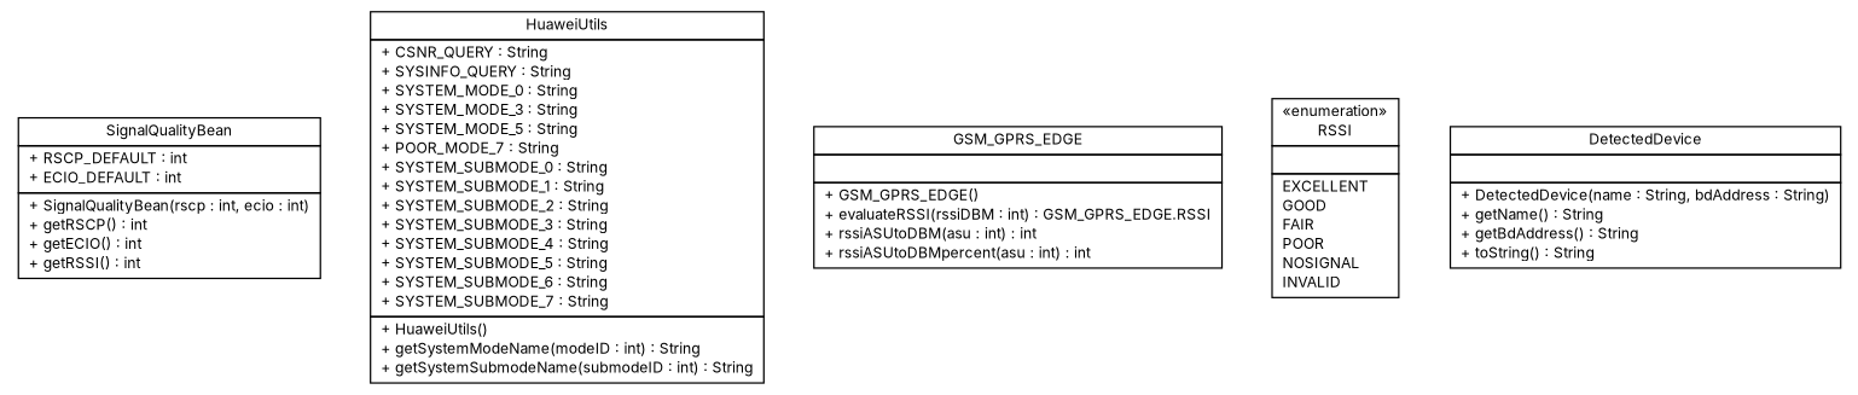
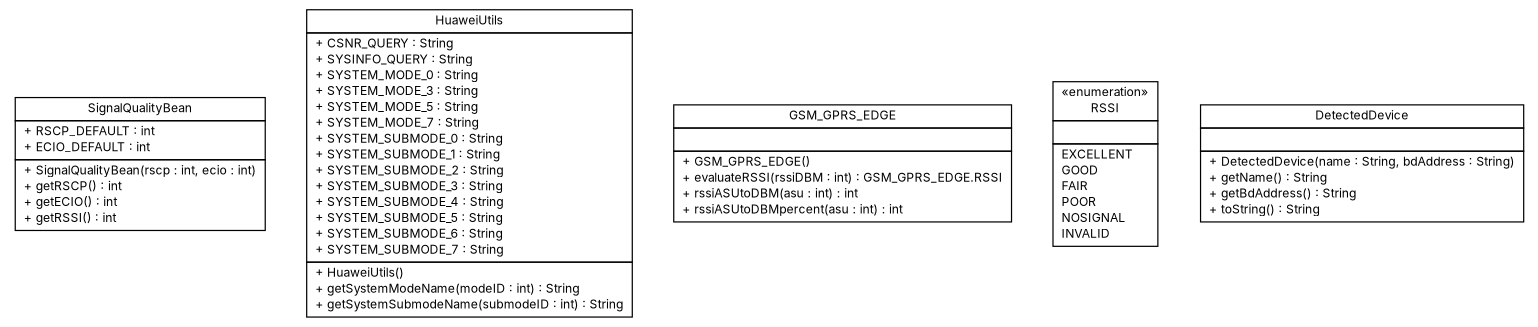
  digraph {
    nodesep=0.25
    ranksep=0.5
    fontname=Inter
    node [fontcolor=black fontname=Inter fontsize=10.0 shape=plaintext]
    n1 [label=<<table title="de.fhg.fit.biomos.sensorplatform.util.SignalQualityBean" border="0" cellborder="1" cellspacing="0" cellpadding="2" port="p" href="./SignalQualityBean.html"> 		<tr><td><table border="0" cellspacing="0" cellpadding="1"> <tr><td align="center" balign="center"> SignalQualityBean </td></tr> 		</table></td></tr> 		<tr><td><table border="0" cellspacing="0" cellpadding="1"> <tr><td align="left" balign="left"> + RSCP_DEFAULT : int </td></tr> <tr><td align="left" balign="left"> + ECIO_DEFAULT : int </td></tr> 		</table></td></tr> 		<tr><td><table border="0" cellspacing="0" cellpadding="1"> <tr><td align="left" balign="left"> + SignalQualityBean(rscp : int, ecio : int) </td></tr> <tr><td align="left" balign="left"> + getRSCP() : int </td></tr> <tr><td align="left" balign="left"> + getECIO() : int </td></tr> <tr><td align="left" balign="left"> + getRSSI() : int </td></tr> 		</table></td></tr> 		</table>>]
-   n2 [label=<<table title="de.fhg.fit.biomos.sensorplatform.util.HuaweiUtils" border="0" cellborder="1" cellspacing="0" cellpadding="2" port="p" href="./HuaweiUtils.html"> 		<tr><td><table border="0" cellspacing="0" cellpadding="1"> <tr><td align="center" balign="center"> HuaweiUtils </td></tr> 		</table></td></tr> 		<tr><td><table border="0" cellspacing="0" cellpadding="1"> <tr><td align="left" balign="left"> + CSNR_QUERY : String </td></tr> <tr><td align="left" balign="left"> + SYSINFO_QUERY : String </td></tr> <tr><td align="left" balign="left"> + SYSTEM_MODE_0 : String </td></tr> <tr><td align="left" balign="left"> + SYSTEM_MODE_3 : String </td></tr> <tr><td align="left" balign="left"> + SYSTEM_MODE_5 : String </td></tr> <tr><td align="left" balign="left"> + POOR_MODE_7 : String </td></tr> <tr><td align="left" balign="left"> + SYSTEM_SUBMODE_0 : String </td></tr> <tr><td align="left" balign="left"> + SYSTEM_SUBMODE_1 : String </td></tr> <tr><td align="left" balign="left"> + SYSTEM_SUBMODE_2 : String </td></tr> <tr><td align="left" balign="left"> + SYSTEM_SUBMODE_3 : String </td></tr> <tr><td align="left" balign="left"> + SYSTEM_SUBMODE_4 : String </td></tr> <tr><td align="left" balign="left"> + SYSTEM_SUBMODE_5 : String </td></tr> <tr><td align="left" balign="left"> + SYSTEM_SUBMODE_6 : String </td></tr> <tr><td align="left" balign="left"> + SYSTEM_SUBMODE_7 : String </td></tr> 		</table></td></tr> 		<tr><td><table border="0" cellspacing="0" cellpadding="1"> <tr><td align="left" balign="left"> + HuaweiUtils() </td></tr> <tr><td align="left" balign="left"> + getSystemModeName(modeID : int) : String </td></tr> <tr><td align="left" balign="left"> + getSystemSubmodeName(submodeID : int) : String </td></tr> 		</table></td></tr> 		</table>>]
+   n2 [label=<<table title="de.fhg.fit.biomos.sensorplatform.util.HuaweiUtils" border="0" cellborder="1" cellspacing="0" cellpadding="2" port="p" href="./HuaweiUtils.html"> 		<tr><td><table border="0" cellspacing="0" cellpadding="1"> <tr><td align="center" balign="center"> HuaweiUtils </td></tr> 		</table></td></tr> 		<tr><td><table border="0" cellspacing="0" cellpadding="1"> <tr><td align="left" balign="left"> + CSNR_QUERY : String </td></tr> <tr><td align="left" balign="left"> + SYSINFO_QUERY : String </td></tr> <tr><td align="left" balign="left"> + SYSTEM_MODE_0 : String </td></tr> <tr><td align="left" balign="left"> + SYSTEM_MODE_3 : String </td></tr> <tr><td align="left" balign="left"> + SYSTEM_MODE_5 : String </td></tr> <tr><td align="left" balign="left"> + SYSTEM_MODE_7 : String </td></tr> <tr><td align="left" balign="left"> + SYSTEM_SUBMODE_0 : String </td></tr> <tr><td align="left" balign="left"> + SYSTEM_SUBMODE_1 : String </td></tr> <tr><td align="left" balign="left"> + SYSTEM_SUBMODE_2 : String </td></tr> <tr><td align="left" balign="left"> + SYSTEM_SUBMODE_3 : String </td></tr> <tr><td align="left" balign="left"> + SYSTEM_SUBMODE_4 : String </td></tr> <tr><td align="left" balign="left"> + SYSTEM_SUBMODE_5 : String </td></tr> <tr><td align="left" balign="left"> + SYSTEM_SUBMODE_6 : String </td></tr> <tr><td align="left" balign="left"> + SYSTEM_SUBMODE_7 : String </td></tr> 		</table></td></tr> 		<tr><td><table border="0" cellspacing="0" cellpadding="1"> <tr><td align="left" balign="left"> + HuaweiUtils() </td></tr> <tr><td align="left" balign="left"> + getSystemModeName(modeID : int) : String </td></tr> <tr><td align="left" balign="left"> + getSystemSubmodeName(submodeID : int) : String </td></tr> 		</table></td></tr> 		</table>>]
    n3 [label=<<table title="de.fhg.fit.biomos.sensorplatform.util.GSM_GPRS_EDGE" border="0" cellborder="1" cellspacing="0" cellpadding="2" port="p" href="./GSM_GPRS_EDGE.html"> 		<tr><td><table border="0" cellspacing="0" cellpadding="1"> <tr><td align="center" balign="center"> GSM_GPRS_EDGE </td></tr> 		</table></td></tr> 		<tr><td><table border="0" cellspacing="0" cellpadding="1"> <tr><td align="left" balign="left">  </td></tr> 		</table></td></tr> 		<tr><td><table border="0" cellspacing="0" cellpadding="1"> <tr><td align="left" balign="left"> + GSM_GPRS_EDGE() </td></tr> <tr><td align="left" balign="left"> + evaluateRSSI(rssiDBM : int) : GSM_GPRS_EDGE.RSSI </td></tr> <tr><td align="left" balign="left"> + rssiASUtoDBM(asu : int) : int </td></tr> <tr><td align="left" balign="left"> + rssiASUtoDBMpercent(asu : int) : int </td></tr> 		</table></td></tr> 		</table>>]
    n4 [label=<<table title="de.fhg.fit.biomos.sensorplatform.util.GSM_GPRS_EDGE.RSSI" border="0" cellborder="1" cellspacing="0" cellpadding="2" port="p" href="./GSM_GPRS_EDGE.RSSI.html"> 		<tr><td><table border="0" cellspacing="0" cellpadding="1"> <tr><td align="center" balign="center"> &#171;enumeration&#187; </td></tr> <tr><td align="center" balign="center"> RSSI </td></tr> 		</table></td></tr> 		<tr><td><table border="0" cellspacing="0" cellpadding="1"> <tr><td align="left" balign="left">  </td></tr> 		</table></td></tr> 		<tr><td><table border="0" cellspacing="0" cellpadding="1"> <tr><td align="left" balign="left"> EXCELLENT </td></tr> <tr><td align="left" balign="left"> GOOD </td></tr> <tr><td align="left" balign="left"> FAIR </td></tr> <tr><td align="left" balign="left"> POOR </td></tr> <tr><td align="left" balign="left"> NOSIGNAL </td></tr> <tr><td align="left" balign="left"> INVALID </td></tr> 		</table></td></tr> 		</table>>]
    n5 [label=<<table title="de.fhg.fit.biomos.sensorplatform.util.DetectedDevice" border="0" cellborder="1" cellspacing="0" cellpadding="2" port="p" href="./DetectedDevice.html"> 		<tr><td><table border="0" cellspacing="0" cellpadding="1"> <tr><td align="center" balign="center"> DetectedDevice </td></tr> 		</table></td></tr> 		<tr><td><table border="0" cellspacing="0" cellpadding="1"> <tr><td align="left" balign="left">  </td></tr> 		</table></td></tr> 		<tr><td><table border="0" cellspacing="0" cellpadding="1"> <tr><td align="left" balign="left"> + DetectedDevice(name : String, bdAddress : String) </td></tr> <tr><td align="left" balign="left"> + getName() : String </td></tr> <tr><td align="left" balign="left"> + getBdAddress() : String </td></tr> <tr><td align="left" balign="left"> + toString() : String </td></tr> 		</table></td></tr> 		</table>>]
  }
